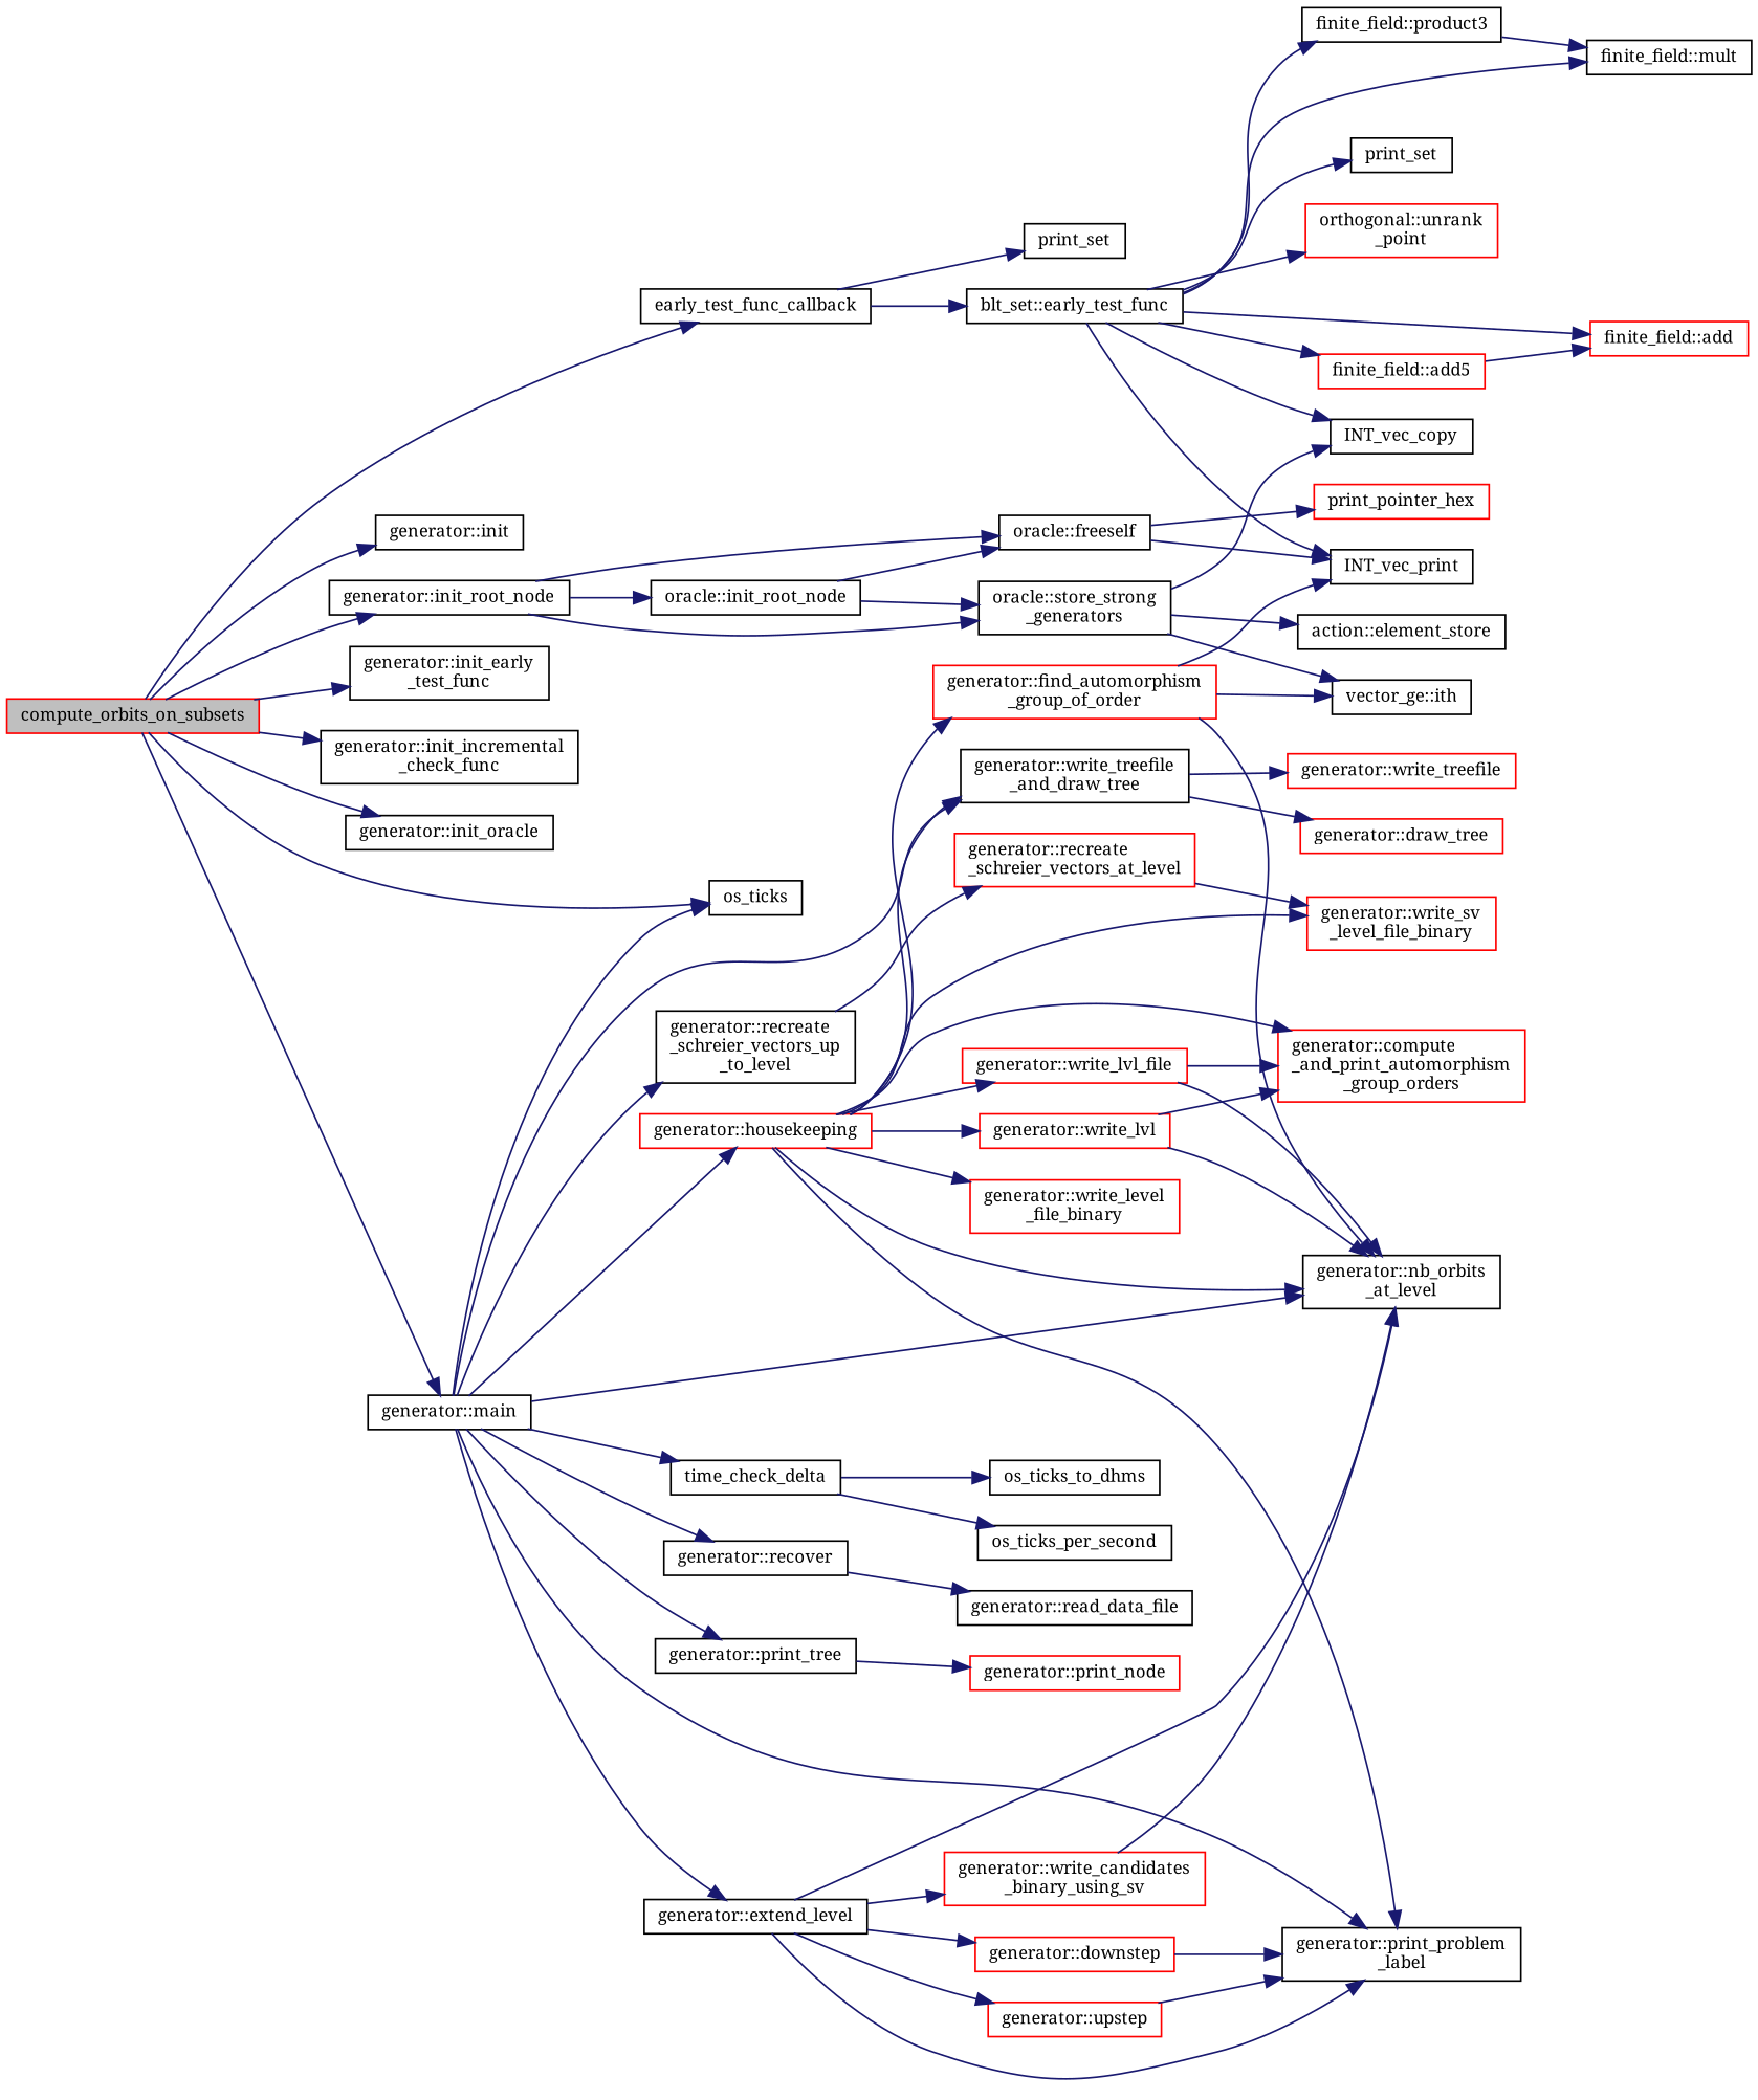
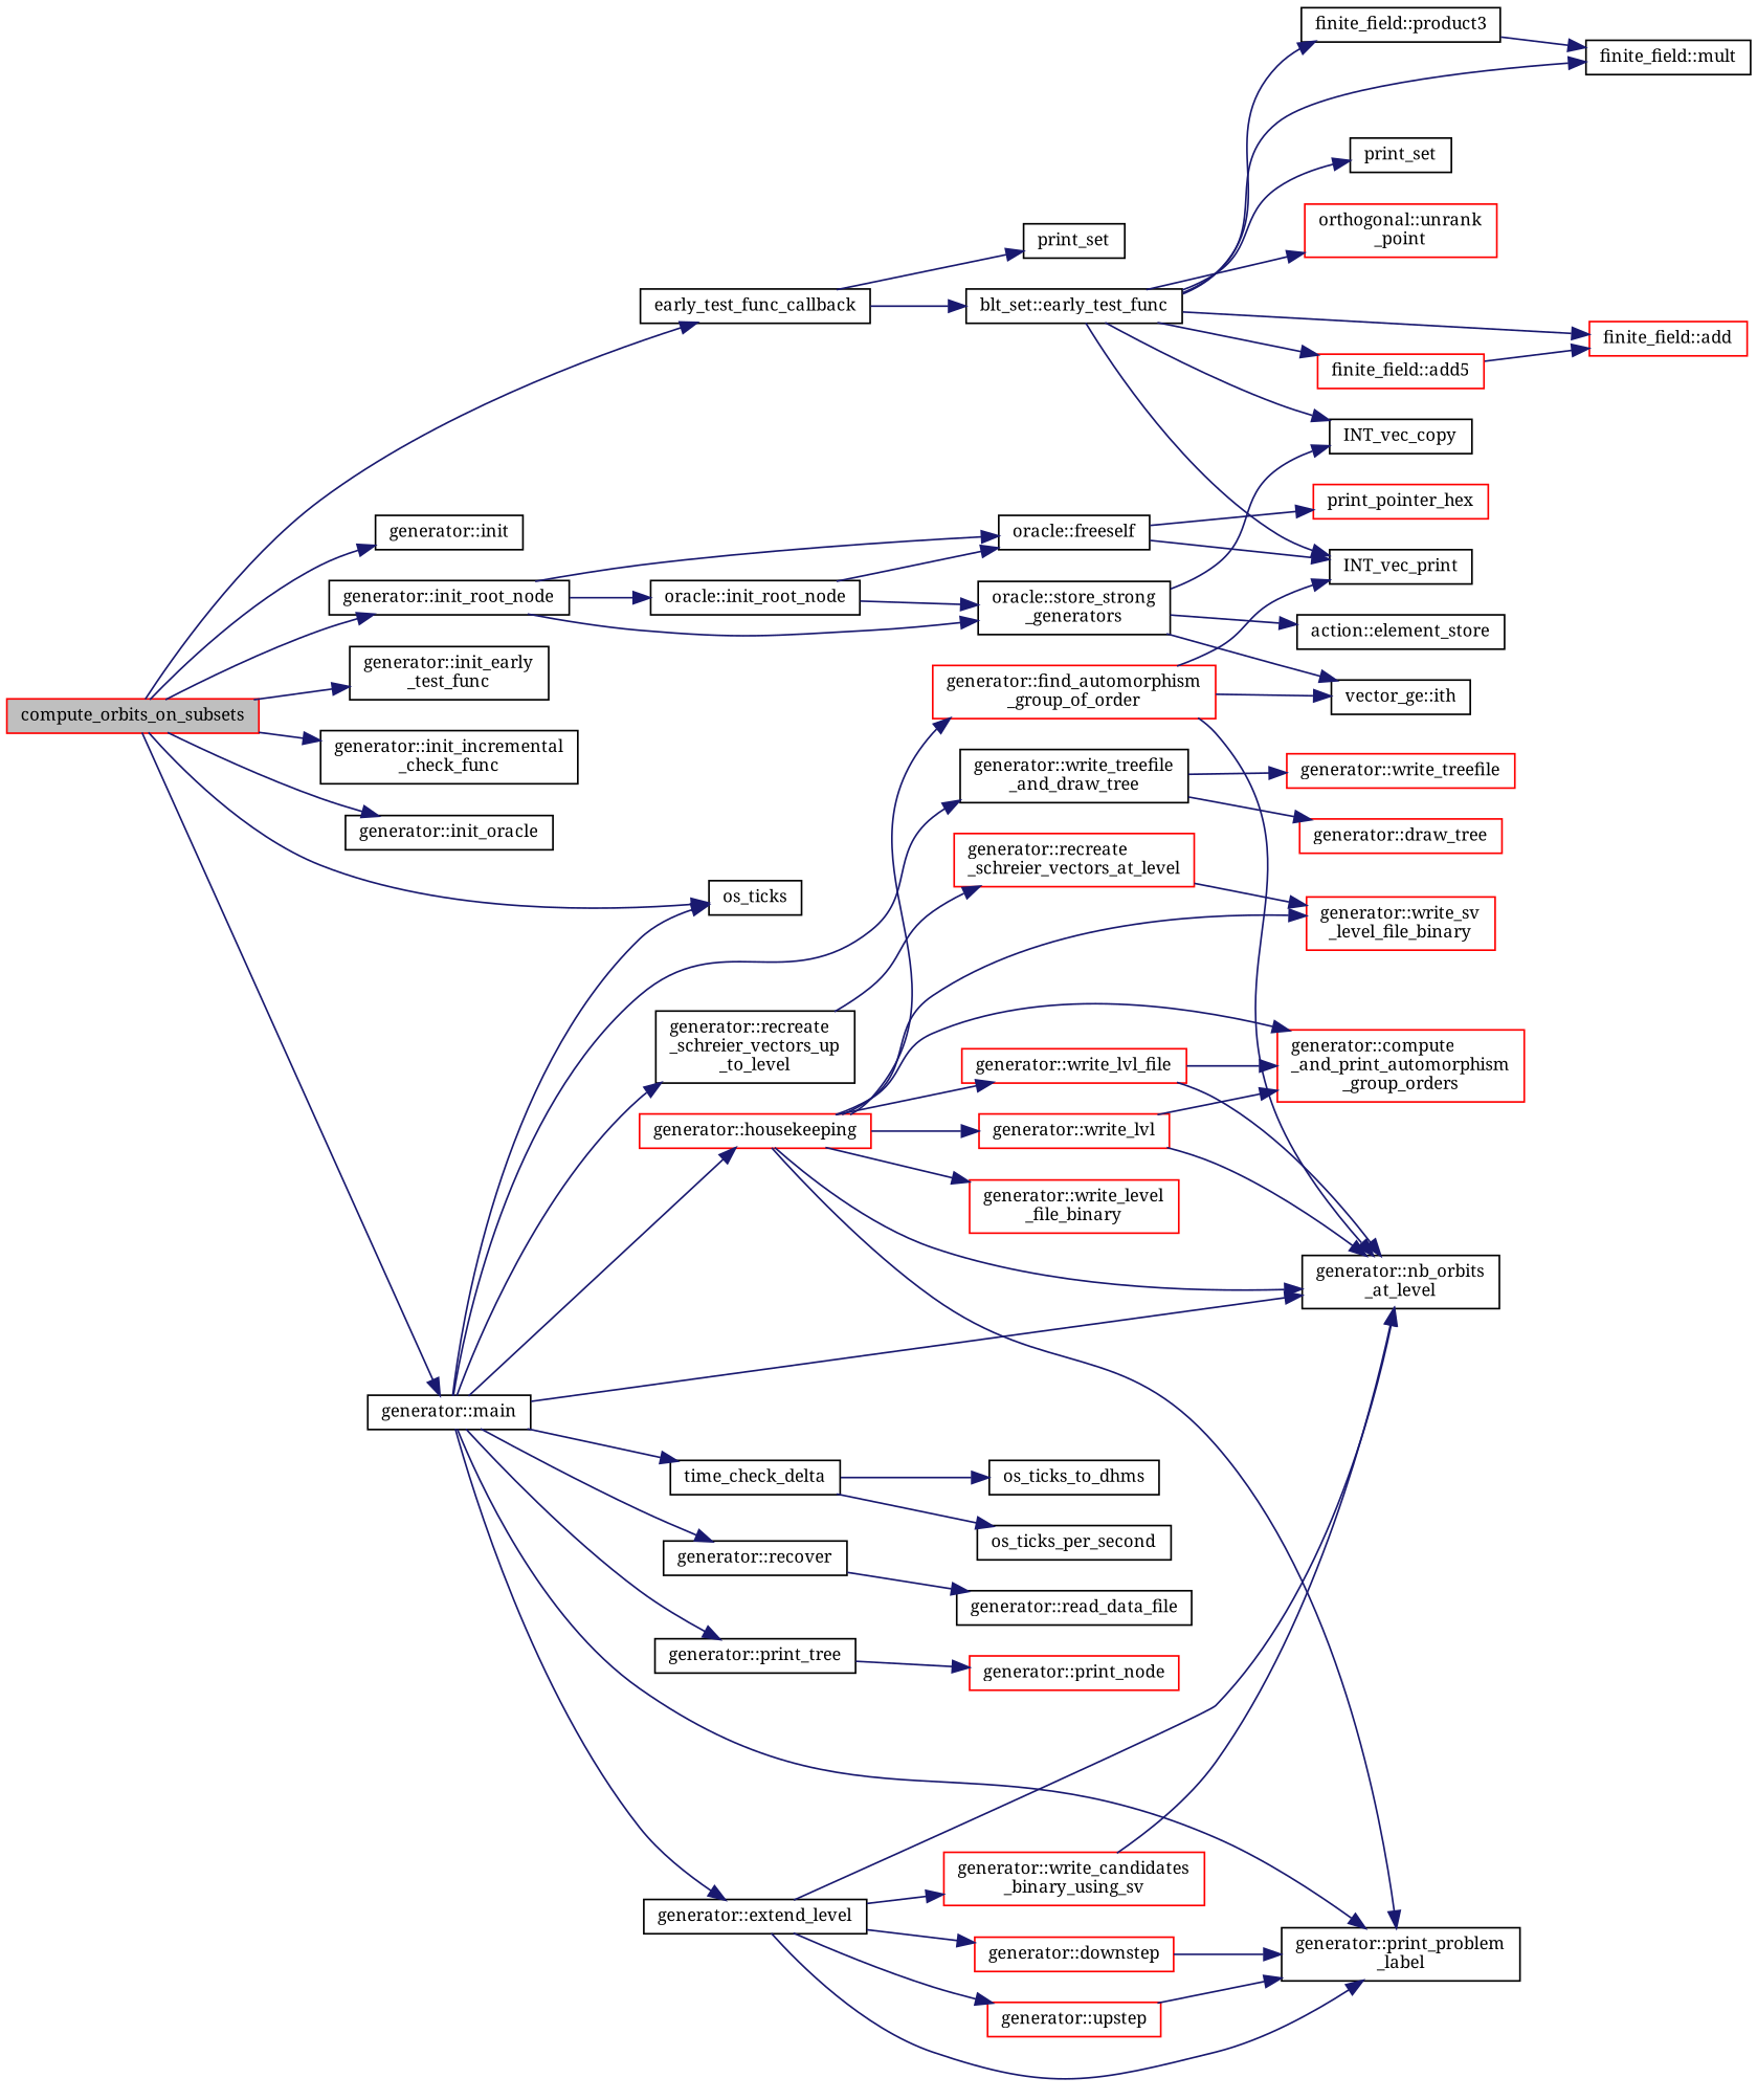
  digraph {
    fontname="Noto Serif"
    rankdir=LR
    node [color=black fillcolor=white fontname="Noto Serif" fontsize=10 shape=record style=filled]
    edge [color=midnightblue fontname="Noto Serif" fontsize=10 labelfontname=Helvetica labelfontsize=10 style=solid]
    n1 [color=red fillcolor=grey75 fontcolor=black height=0.2 label=compute_orbits_on_subsets width=0.4]
    n2 [height=0.2 label=os_ticks width=0.4]
    n3 [height=0.2 label="generator::init" width=0.4]
    n4 [height=0.2 label=early_test_func_callback width=0.4]
    n5 [height=0.2 label="generator::init_early\l_test_func" width=0.4]
    n6 [height=0.2 label="generator::init_incremental\l_check_func" width=0.4]
    n7 [height=0.2 label="generator::init_oracle" width=0.4]
    n8 [height=0.2 label="generator::init_root_node" width=0.4]
    n9 [height=0.2 label="generator::main" width=0.4]
    n10 [height=0.2 label=print_set width=0.4]
    n11 [height=0.2 label="blt_set::early_test_func" width=0.4]
    n12 [height=0.2 label="oracle::freeself" width=0.4]
    n13 [height=0.2 label="oracle::store_strong\l_generators" width=0.4]
    n14 [height=0.2 label="oracle::init_root_node" width=0.4]
    n15 [height=0.2 label="generator::print_problem\l_label" width=0.4]
    n16 [height=0.2 label=time_check_delta width=0.4]
    n17 [height=0.2 label="generator::recover" width=0.4]
    n18 [height=0.2 label="generator::recreate\l_schreier_vectors_up\l_to_level" width=0.4]
    n19 [height=0.2 label="generator::print_tree" width=0.4]
    n20 [height=0.2 label="generator::write_treefile\l_and_draw_tree" width=0.4]
    n21 [height=0.2 label="generator::extend_level" width=0.4]
    n22 [height=0.2 label="generator::nb_orbits\l_at_level" width=0.4]
    n23 [color=red height=0.2 label="generator::housekeeping" width=0.4]
    n24 [height=0.2 label=print_set width=0.4]
    n25 [height=0.2 label=INT_vec_print width=0.4]
    n26 [color=red height=0.2 label="orthogonal::unrank\l_point" width=0.4]
    n27 [color=red height=0.2 label="finite_field::add" width=0.4]
    n28 [height=0.2 label=INT_vec_copy width=0.4]
    n29 [height=0.2 label="finite_field::mult" width=0.4]
    n30 [color=red height=0.2 label="finite_field::add5" width=0.4]
    n31 [height=0.2 label="finite_field::product3" width=0.4]
    n32 [color=red height=0.2 label=print_pointer_hex width=0.4]
    n33 [height=0.2 label="action::element_store" width=0.4]
    n34 [height=0.2 label="vector_ge::ith" width=0.4]
    n35 [height=0.2 label=os_ticks_per_second width=0.4]
    n36 [height=0.2 label=os_ticks_to_dhms width=0.4]
    n37 [height=0.2 label="generator::read_data_file" width=0.4]
    n38 [color=red height=0.2 label="generator::recreate\l_schreier_vectors_at_level" width=0.4]
    n39 [color=red height=0.2 label="generator::print_node" width=0.4]
    n40 [color=red height=0.2 label="generator::write_treefile" width=0.4]
    n41 [color=red height=0.2 label="generator::draw_tree" width=0.4]
    n42 [color=red height=0.2 label="generator::downstep" width=0.4]
    n43 [color=red height=0.2 label="generator::write_candidates\l_binary_using_sv" width=0.4]
    n44 [color=red height=0.2 label="generator::upstep" width=0.4]
    n45 [color=red height=0.2 label="generator::write_sv\l_level_file_binary" width=0.4]
    n46 [color=red height=0.2 label="generator::compute\l_and_print_automorphism\l_group_orders" width=0.4]
    n47 [color=red height=0.2 label="generator::find_automorphism\l_group_of_order" width=0.4]
    n48 [color=red height=0.2 label="generator::write_lvl" width=0.4]
    n49 [color=red height=0.2 label="generator::write_level\l_file_binary" width=0.4]
    n50 [color=red height=0.2 label="generator::write_lvl_file" width=0.4]
    n1 -> n2
    n1 -> n3
    n1 -> n4
    n1 -> n5
    n1 -> n6
    n1 -> n7
    n1 -> n8
    n1 -> n9
    n4 -> n10
    n4 -> n11
    n8 -> n12
    n8 -> n13
    n8 -> n14
    n9 -> n2
    n9 -> n15
    n9 -> n16
    n9 -> n17
    n9 -> n18
    n9 -> n19
    n9 -> n20
    n9 -> n21
    n9 -> n22
    n9 -> n23
    n11 -> n24
    n11 -> n25
    n11 -> n26
    n11 -> n27
    n11 -> n28
    n11 -> n29
    n11 -> n30
    n11 -> n31
    n12 -> n25
    n12 -> n32
    n13 -> n28
    n13 -> n33
    n13 -> n34
    n14 -> n12
    n14 -> n13
    n16 -> n35
    n16 -> n36
    n17 -> n37
    n18 -> n38
    n19 -> n39
    n20 -> n40
    n20 -> n41
    n21 -> n15
    n21 -> n22
    n21 -> n42
    n21 -> n43
    n21 -> n44
    n23 -> n15
-   n23 -> n20
    n23 -> n22
    n23 -> n45
    n23 -> n46
    n23 -> n47
    n23 -> n48
    n23 -> n49
    n23 -> n50
    n30 -> n27
    n31 -> n29
    n38 -> n45
    n42 -> n15
    n43 -> n22
    n44 -> n15
    n47 -> n22
    n47 -> n25
    n47 -> n34
    n48 -> n22
    n48 -> n46
    n50 -> n22
    n50 -> n46
  }
